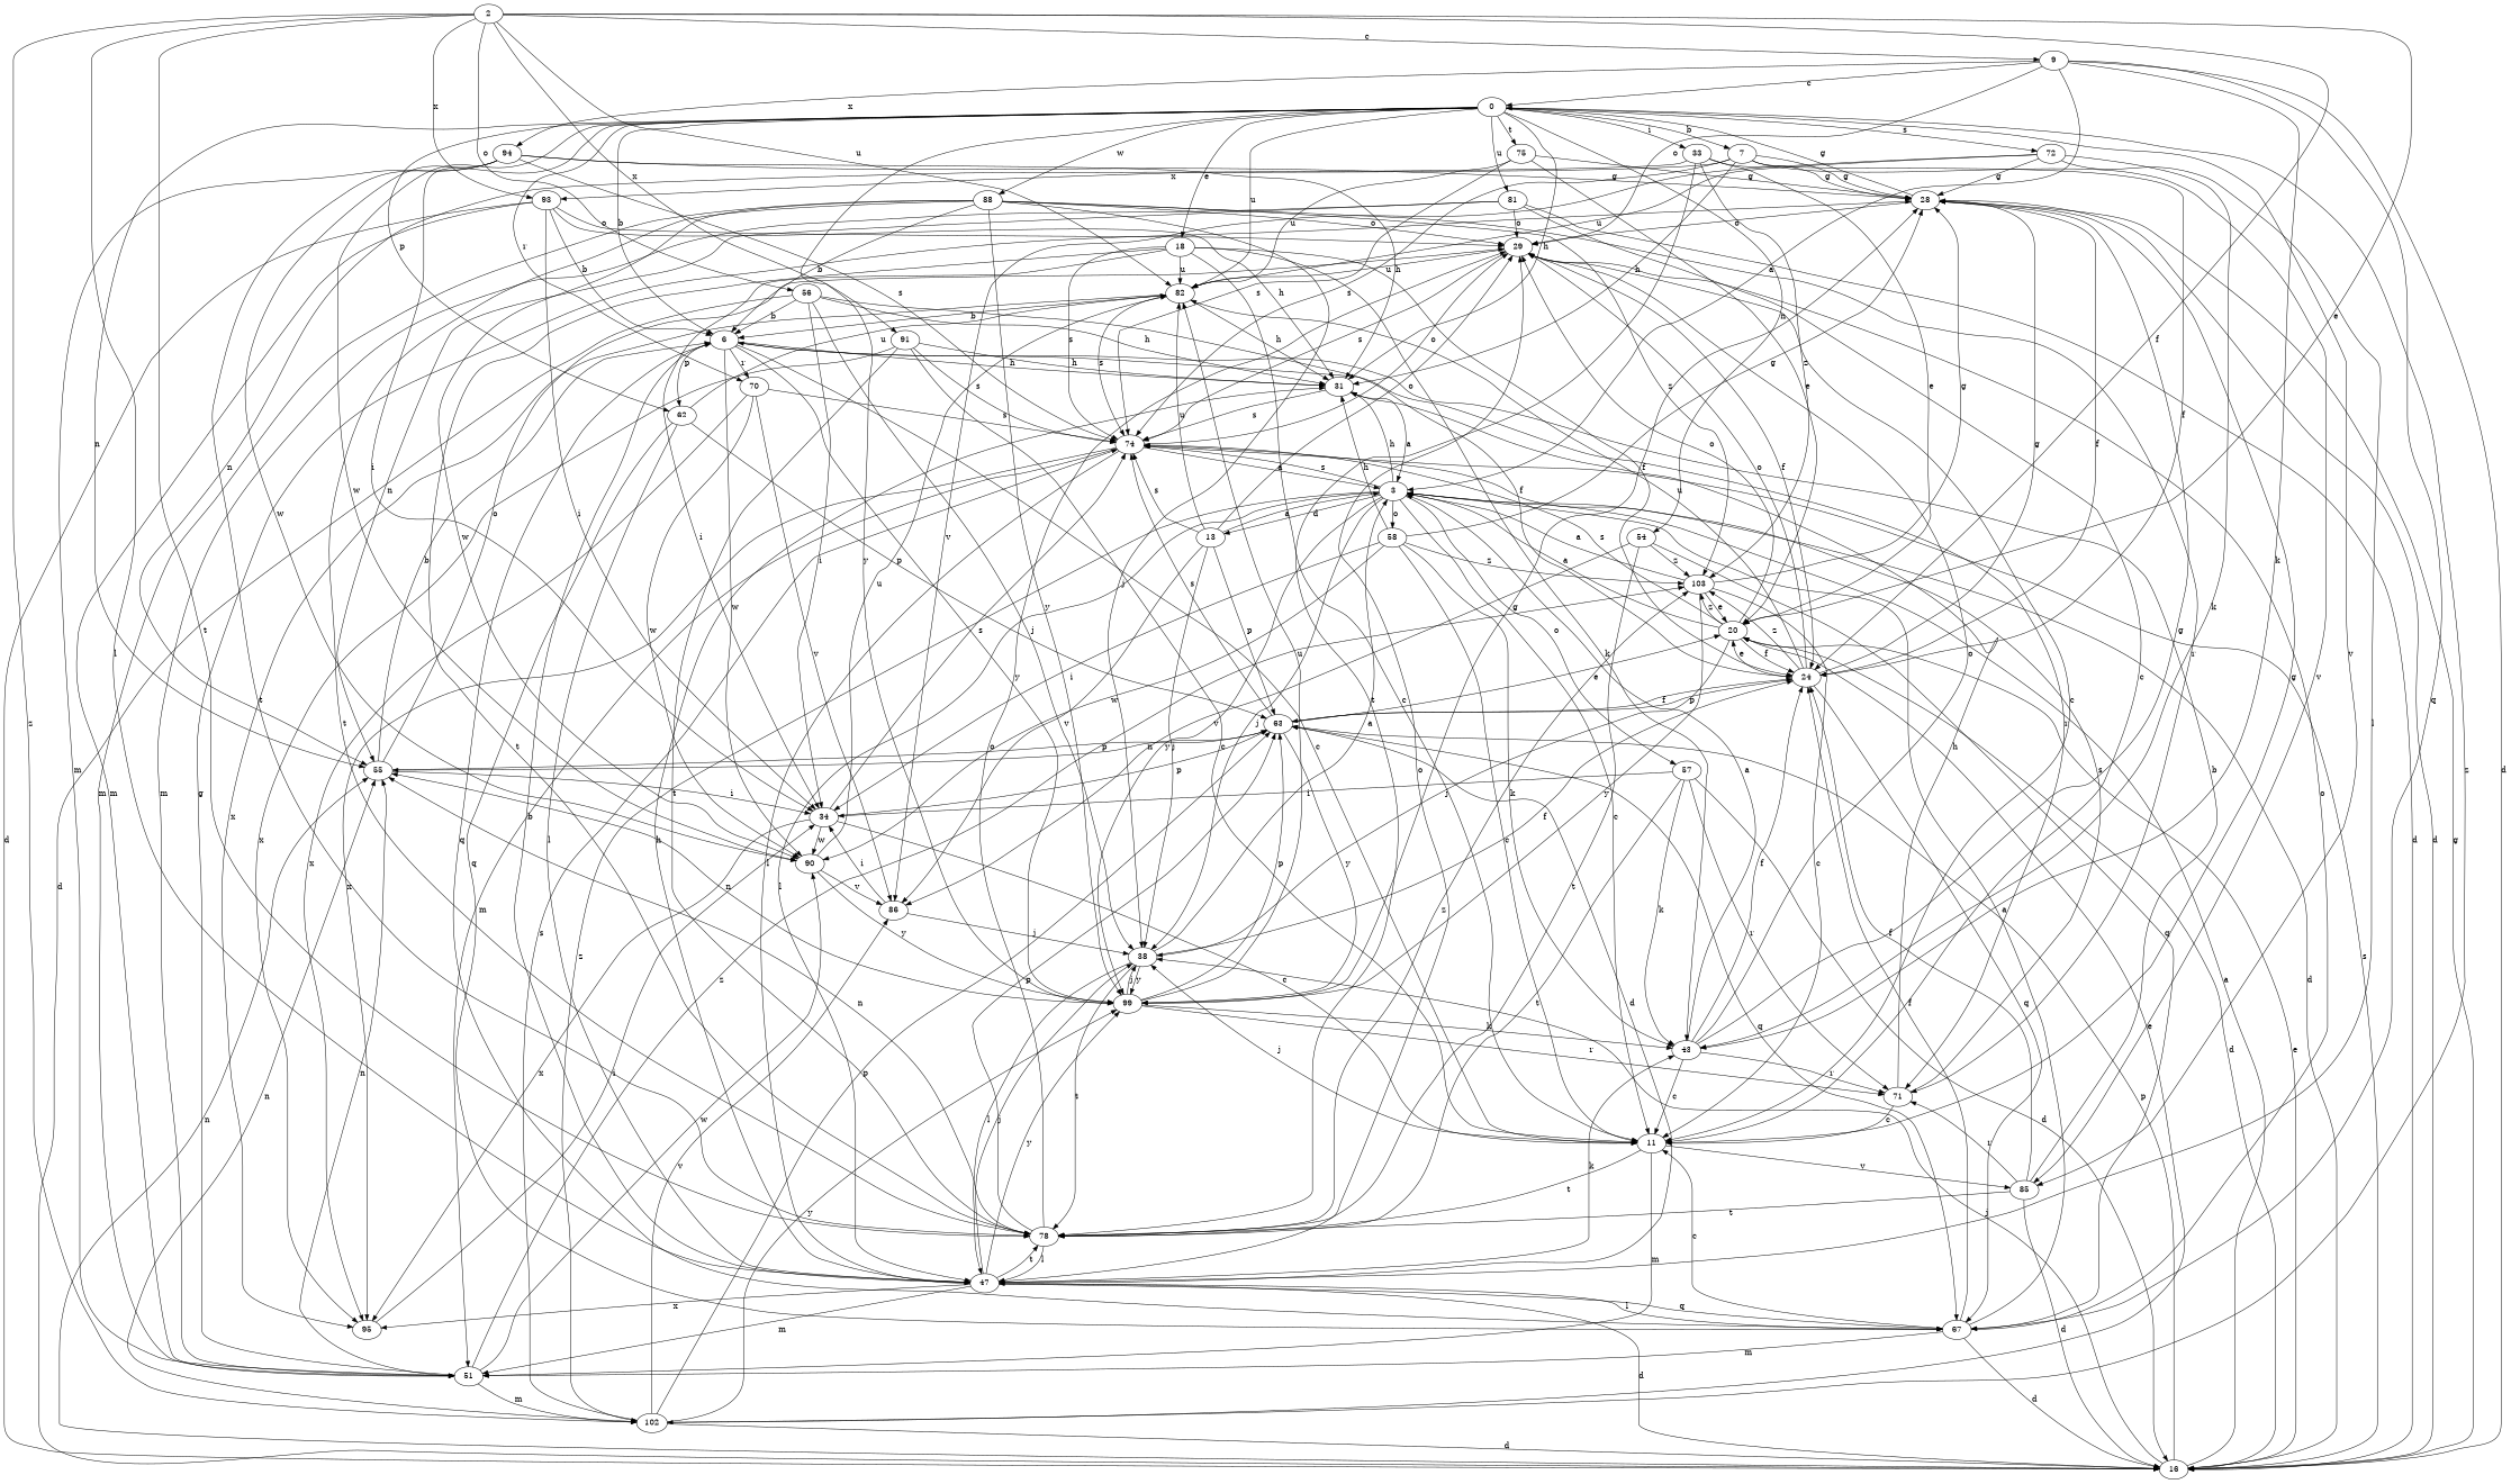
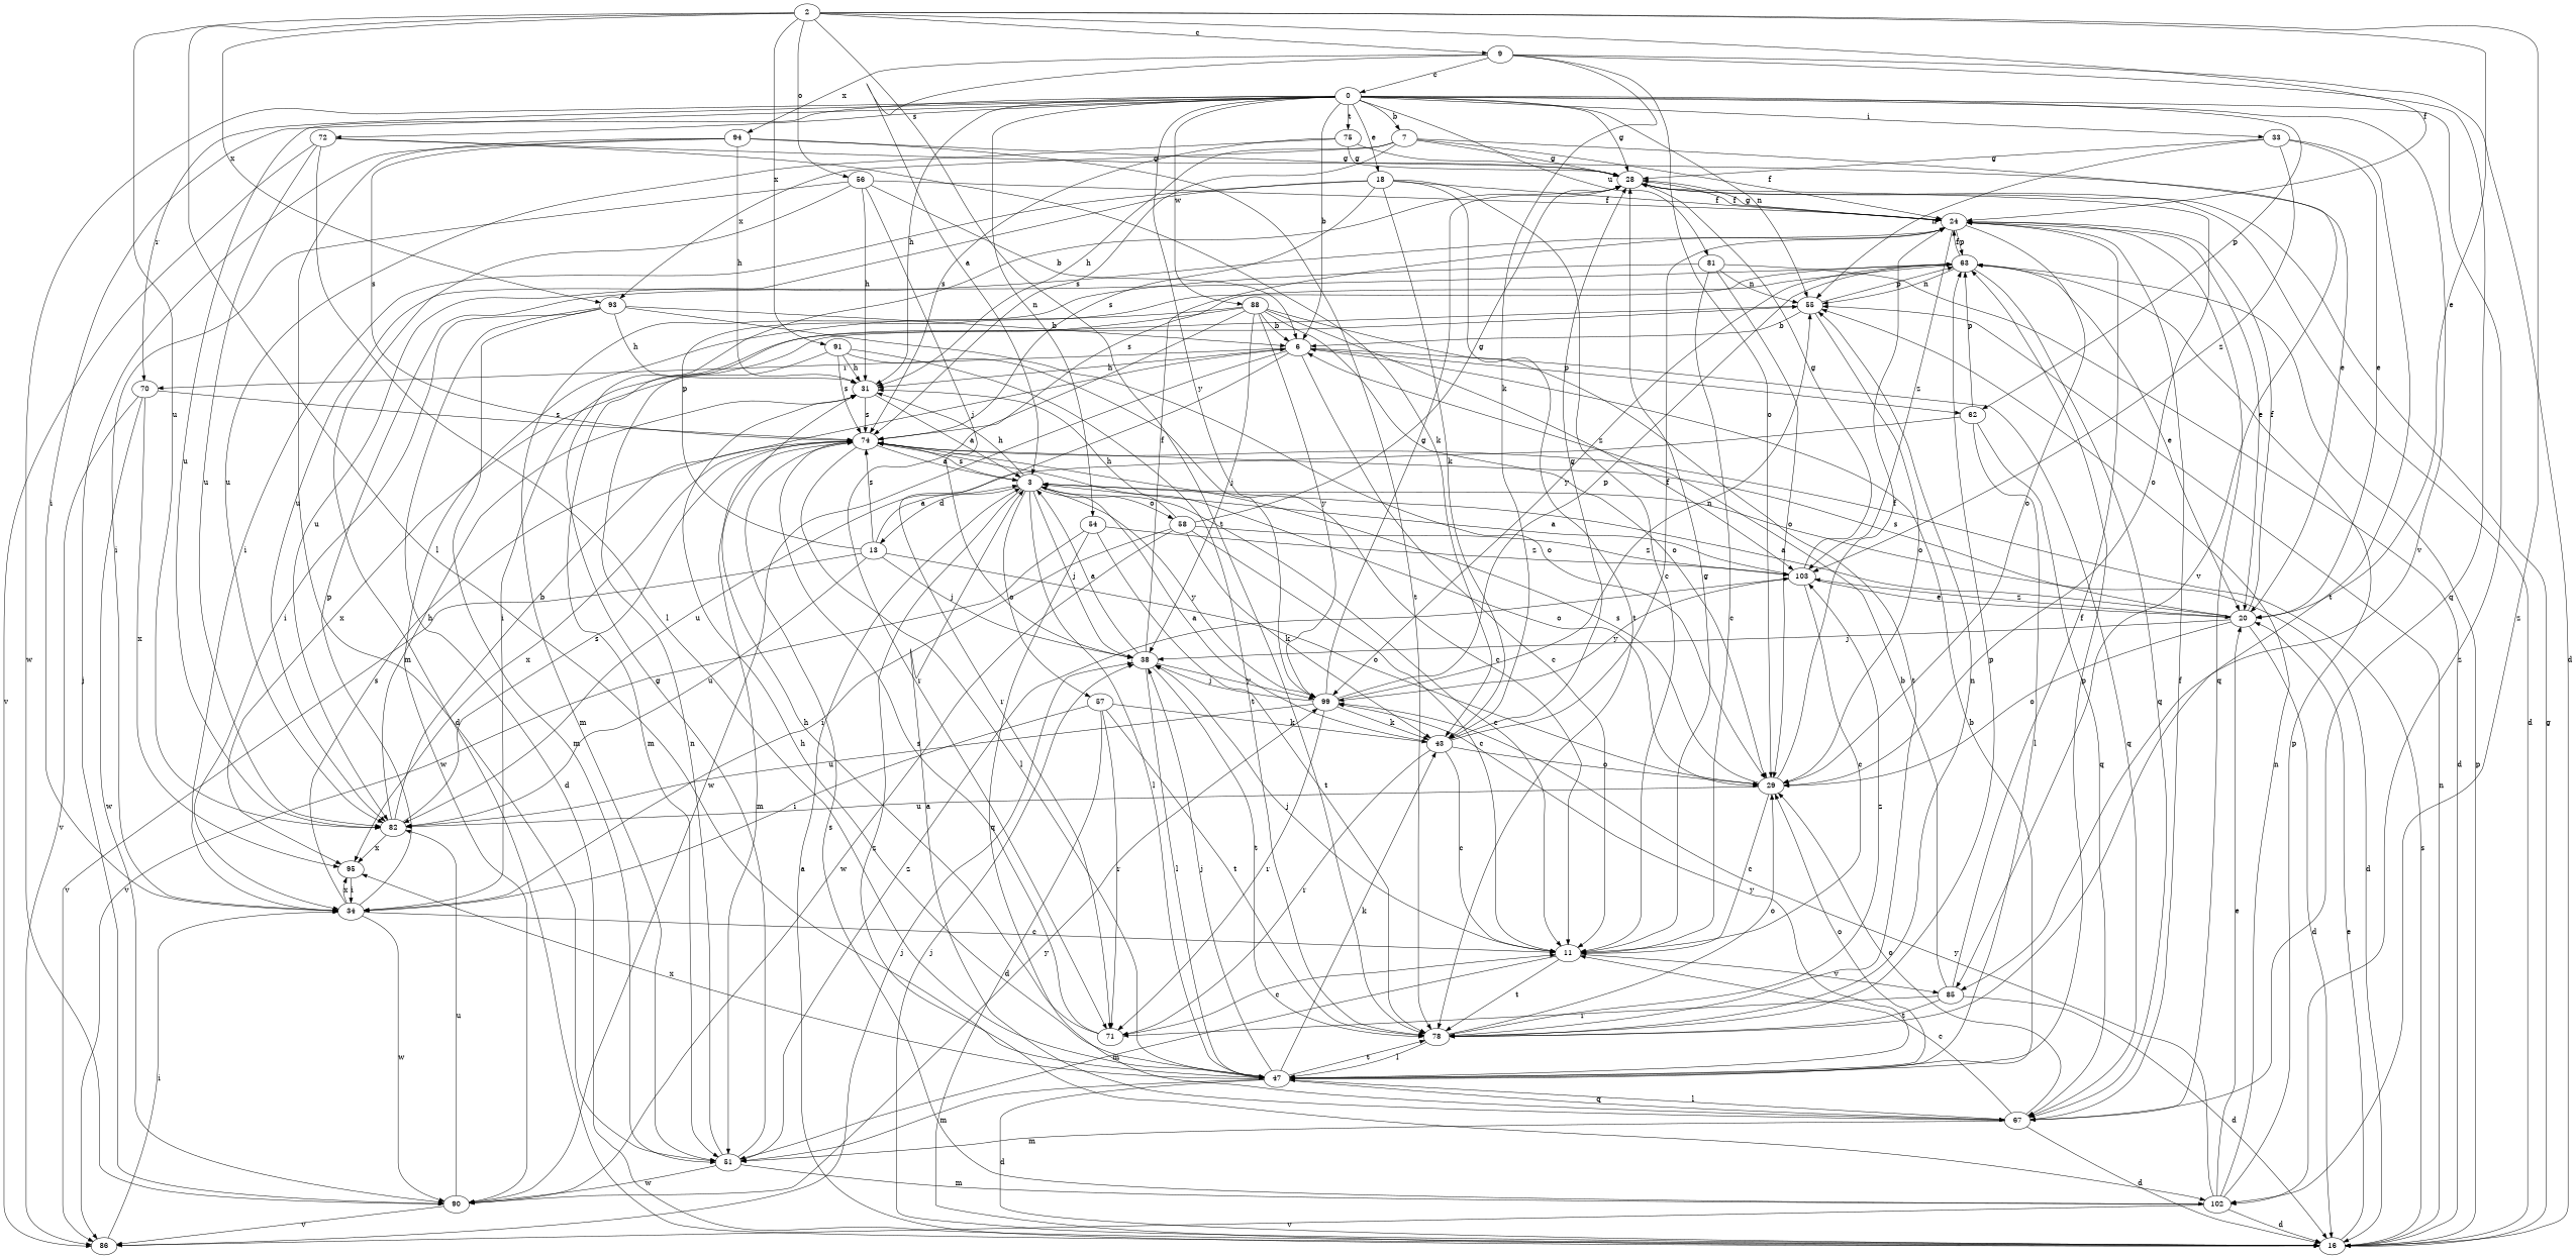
  strict digraph {
    0
    7
    n3 [label=6]
    18
    28
    31
    33
    34
    54
    55
    62
    70
    72
    75
    81
    82
    85
    88
    90
    99
    102
    24
    93
    74
    11
    67
    71
    9
    3
    16
    43
    n32 [label=29]
    94
    78
    20
    103
    63
    95
    86
    47
    51
    38
    2
    56
    91
    13
    57
    58
    0 -> 7 [label=b]
    0 -> n3 [label=b]
    0 -> 18 [label=e]
-   28 -> 0 [label=g]
+   0 -> 28 [label=g]
    0 -> 31 [label=h]
    0 -> 33 [label=i]
    0 -> 34 [label=i]
    0 -> 54 [label=n]
    0 -> 55 [label=n]
    0 -> 62 [label=p]
    0 -> 70 [label=r]
    0 -> 72 [label=s]
    0 -> 75 [label=t]
    0 -> 81 [label=u]
    0 -> 82 [label=u]
    0 -> 85 [label=v]
    0 -> 88 [label=w]
    0 -> 90 [label=w]
    0 -> 99 [label=y]
    0 -> 102 [label=z]
    7 -> 28 [label=g]
    7 -> 31 [label=h]
    7 -> 85 [label=v]
    7 -> 24 [label=f]
    7 -> 93 [label=x]
    7 -> 74 [label=s]
    n3 -> 31 [label=h]
    n3 -> 62 [label=p]
    n3 -> 70 [label=r]
    n3 -> 90 [label=w]
-   n3 -> 99 [label=y]
    n3 -> 11 [label=c]
    n3 -> 67 [label=q]
    n3 -> 71 [label=r]
    18 -> 34 [label=i]
    18 -> 82 [label=u]
    18 -> 24 [label=f]
    18 -> 74 [label=s]
    18 -> 11 [label=c]
    18 -> 43 [label=k]
    18 -> 78 [label=t]
    28 -> 24 [label=f]
    28 -> 16 [label=d]
    28 -> n32 [label=o]
    31 -> 74 [label=s]
    31 -> 3 [label=a]
    33 -> 28 [label=g]
    33 -> 55 [label=n]
    33 -> 78 [label=t]
    33 -> 20 [label=e]
    33 -> 103 [label=z]
    34 -> 90 [label=w]
    34 -> 74 [label=s]
    34 -> 11 [label=c]
    34 -> 63 [label=p]
    34 -> 95 [label=x]
    54 -> 67 [label=q]
    54 -> 78 [label=t]
    54 -> 103 [label=z]
    54 -> 86 [label=v]
    55 -> n3 [label=b]
    55 -> 34 [label=i]
    55 -> n32 [label=o]
    55 -> 63 [label=p]
    62 -> 82 [label=u]
    62 -> 67 [label=q]
    62 -> 63 [label=p]
    62 -> 47 [label=l]
    70 -> 90 [label=w]
    70 -> 74 [label=s]
    70 -> 95 [label=x]
    70 -> 86 [label=v]
    72 -> 28 [label=g]
    72 -> 82 [label=u]
    72 -> 43 [label=k]
    72 -> 86 [label=v]
    72 -> 47 [label=l]
    75 -> 28 [label=g]
    75 -> 82 [label=u]
    75 -> 74 [label=s]
    75 -> 20 [label=e]
    81 -> 55 [label=n]
    81 -> 11 [label=c]
    81 -> 16 [label=d]
    81 -> n32 [label=o]
    81 -> 51 [label=m]
    82 -> n3 [label=b]
    82 -> 31 [label=h]
    82 -> 74 [label=s]
    82 -> 95 [label=x]
    85 -> n3 [label=b]
    85 -> 24 [label=f]
    85 -> 71 [label=r]
    85 -> 16 [label=d]
    85 -> 78 [label=t]
    88 -> n3 [label=b]
    88 -> 90 [label=w]
    88 -> 99 [label=y]
    88 -> 71 [label=r]
    88 -> n32 [label=o]
    88 -> 78 [label=t]
    88 -> 103 [label=z]
    88 -> 51 [label=m]
    88 -> 38 [label=j]
    90 -> 82 [label=u]
    90 -> 99 [label=y]
    90 -> 86 [label=v]
    99 -> 28 [label=g]
    99 -> 55 [label=n]
    99 -> 82 [label=u]
    99 -> 71 [label=r]
    99 -> 43 [label=k]
    99 -> 63 [label=p]
    99 -> 38 [label=j]
    102 -> 55 [label=n]
    102 -> 99 [label=y]
    102 -> 74 [label=s]
    102 -> 16 [label=d]
    102 -> 20 [label=e]
    102 -> 63 [label=p]
    102 -> 86 [label=v]
    24 -> 28 [label=g]
    24 -> 82 [label=u]
    24 -> 67 [label=q]
    24 -> n32 [label=o]
    24 -> 20 [label=e]
    24 -> 103 [label=z]
    24 -> 63 [label=p]
    93 -> n3 [label=b]
    93 -> 31 [label=h]
    93 -> 34 [label=i]
    93 -> 16 [label=d]
    93 -> n32 [label=o]
    93 -> 51 [label=m]
    74 -> 3 [label=a]
    74 -> n32 [label=o]
    74 -> 95 [label=x]
    74 -> 47 [label=l]
    74 -> 51 [label=m]
    11 -> 28 [label=g]
    11 -> 85 [label=v]
    11 -> 78 [label=t]
    11 -> 51 [label=m]
    11 -> 38 [label=j]
    67 -> 24 [label=f]
    67 -> 11 [label=c]
    67 -> 3 [label=a]
    67 -> 16 [label=d]
    67 -> n32 [label=o]
    67 -> 47 [label=l]
    67 -> 51 [label=m]
    71 -> 31 [label=h]
    71 -> 74 [label=s]
    71 -> 11 [label=c]
    9 -> 0 [label=c]
    9 -> 67 [label=q]
    9 -> 3 [label=a]
    9 -> 16 [label=d]
    9 -> 43 [label=k]
    9 -> n32 [label=o]
    9 -> 94 [label=x]
    3 -> 31 [label=h]
    3 -> 99 [label=y]
    3 -> 102 [label=z]
    3 -> 74 [label=s]
    3 -> 11 [label=c]
    3 -> 16 [label=d]
    3 -> 47 [label=l]
    3 -> 38 [label=j]
    3 -> 13 [label=d]
    3 -> 57 [label=o]
    3 -> 58 [label=o]
    16 -> 28 [label=g]
    16 -> 55 [label=n]
    16 -> 74 [label=s]
    16 -> 3 [label=a]
    16 -> 20 [label=e]
    16 -> 63 [label=p]
    16 -> 38 [label=j]
    43 -> 28 [label=g]
    43 -> 24 [label=f]
    43 -> 11 [label=c]
    43 -> 71 [label=r]
    43 -> 3 [label=a]
    43 -> n32 [label=o]
    n32 -> 82 [label=u]
    n32 -> 24 [label=f]
    n32 -> 74 [label=s]
    n32 -> 11 [label=c]
    94 -> 28 [label=g]
    94 -> 31 [label=h]
-   94 -> 90 [label=w]
+   94 -> 90 [label=j]
    94 -> 74 [label=s]
    94 -> 78 [label=t]
    94 -> 51 [label=m]
    78 -> 55 [label=n]
    78 -> n32 [label=o]
    78 -> 103 [label=z]
    78 -> 63 [label=p]
    78 -> 47 [label=l]
    20 -> 24 [label=f]
    20 -> 74 [label=s]
    20 -> 3 [label=a]
    20 -> 16 [label=d]
    20 -> n32 [label=o]
    20 -> 103 [label=z]
    20 -> 38 [label=j]
    103 -> 28 [label=g]
    103 -> 99 [label=y]
    103 -> 11 [label=c]
    103 -> 3 [label=a]
    103 -> 20 [label=e]
    63 -> 55 [label=n]
    63 -> 99 [label=y]
    63 -> 24 [label=f]
    63 -> 74 [label=s]
    63 -> 67 [label=q]
    63 -> 20 [label=e]
    95 -> 34 [label=i]
    86 -> 34 [label=i]
    86 -> 38 [label=j]
    47 -> n3 [label=b]
    47 -> 31 [label=h]
    47 -> 99 [label=y]
    47 -> 67 [label=q]
    47 -> 16 [label=d]
    47 -> 43 [label=k]
    47 -> n32 [label=o]
    47 -> 78 [label=t]
-   47 -> 63 [label=d]
+   47 -> 63 [label=p]
    47 -> 95 [label=x]
    47 -> 51 [label=m]
    47 -> 38 [label=j]
    51 -> 28 [label=g]
    51 -> 55 [label=n]
    51 -> 90 [label=w]
    51 -> 102 [label=m]
    51 -> 103 [label=z]
    38 -> 99 [label=y]
    38 -> 24 [label=f]
    38 -> 3 [label=a]
    38 -> 78 [label=t]
    38 -> 47 [label=l]
    2 -> 82 [label=u]
    2 -> 102 [label=z]
    2 -> 24 [label=f]
    2 -> 93 [label=x]
    2 -> 9 [label=c]
    2 -> 78 [label=t]
    2 -> 20 [label=e]
    2 -> 47 [label=l]
    2 -> 56 [label=o]
    2 -> 91 [label=x]
    56 -> n3 [label=b]
    56 -> 31 [label=h]
    56 -> 34 [label=i]
    56 -> 24 [label=f]
    56 -> 16 [label=d]
    56 -> 38 [label=j]
    91 -> 31 [label=h]
    91 -> 74 [label=s]
    91 -> 11 [label=c]
    91 -> 78 [label=t]
    91 -> 95 [label=x]
    13 -> 82 [label=u]
    13 -> 74 [label=s]
    13 -> 3 [label=a]
    13 -> n32 [label=o]
    13 -> 63 [label=p]
    13 -> 86 [label=v]
    13 -> 38 [label=j]
    57 -> 34 [label=i]
    57 -> 71 [label=r]
    57 -> 16 [label=d]
    57 -> 43 [label=k]
    57 -> 78 [label=t]
    58 -> 28 [label=g]
    58 -> 31 [label=h]
    58 -> 34 [label=i]
    58 -> 90 [label=w]
    58 -> 11 [label=c]
    58 -> 43 [label=k]
    58 -> 103 [label=z]
  }
